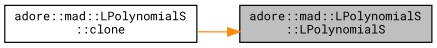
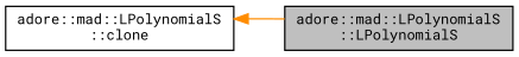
  digraph {
    rankdir=RL
    fontname="Roboto Mono"
    node [color=black fontname="Roboto Mono" fontsize=10 shape=record style=filled]
    n1 [fillcolor=grey75 fontcolor=black height=0.2 label="adore::mad::LPolynomialS\l::LPolynomialS" width=0.4]
    n2 [fillcolor=white height=0.2 label="adore::mad::LPolynomialS\l::clone" width=0.4]
-   n1 -> n2 [color=darkorange dir=back fontname="Roboto Mono" fontsize=10 labelfontname=Helvetica labelfontsize=10 style=solid]
+   n2 -> n1 [color=darkorange dir=back fontname="Roboto Mono" fontsize=10 labelfontname=Helvetica labelfontsize=10 style=solid]
  }
